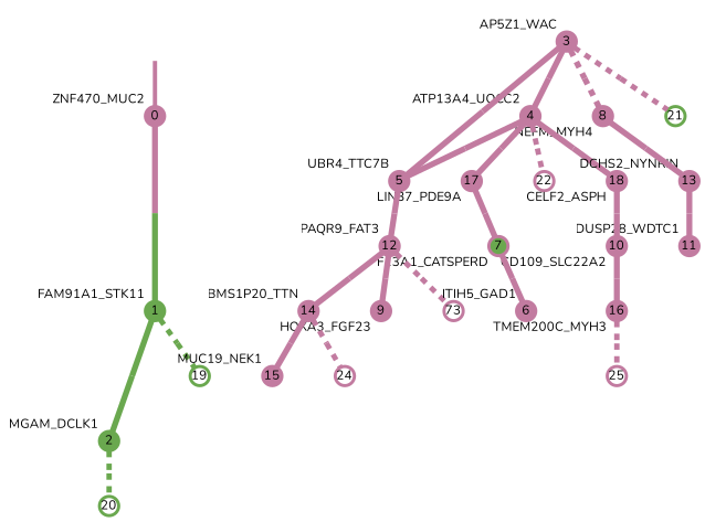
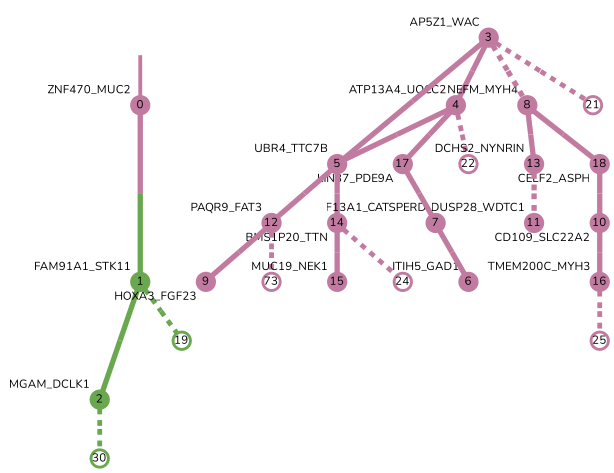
  strict digraph {
    fontname=Nunito
    forcelabels=true
    nodesep=0.7
    rankdir=TB
    ranksep=0.6
    splines=false
    node [color="#c27ba0ff" fillcolor="#c27ba0ff" fixedsize=true fontname=Nunito fontsize="12pt" penwidth=3 shape=circle style=filled]
    edge [arrowsize=0 color="#c27ba0ff;0.5:#c27ba0ff" fontname=Nunito minlen=1.0659340620040894 penwidth=5.5 style=solid]
    0 [height=0.25 xlabel=ZNF470_MUC2]
    1 [color="#6aa84fff" fillcolor="#6aa84fff" height=0.25 xlabel=FAM91A1_STK11]
    2 [color="#6aa84fff" fillcolor="#6aa84fff" height=0.25 xlabel=MGAM_DCLK1]
    19 [color="#6aa84fff" fillcolor="#6aa84fff" height=0.25 style=solid]
    3 [height=0.25 xlabel=AP5Z1_WAC]
    4 [height=0.25 xlabel=ATP13A4_UQCC2]
    8 [height=0.25 xlabel=NEFM_MYH4]
-   21 [color="#6aa84fff" height=0.25 style=solid]
-   20 [color="#6aa84fff" fillcolor="#6aa84fff" height=0.25 style=solid]
+   21 [height=0.25 style=solid]
+   20 [color="#6aa84fff" fillcolor="#6aa84fff" height=0.25 style=solid label=30]
    5 [height=0.25 xlabel=UBR4_TTC7B]
    17 [height=0.25 xlabel=LIN37_PDE9A]
    22 [height=0.25 style=solid]
    13 [height=0.25 xlabel=DCHS2_NYNRIN]
    18 [height=0.25 xlabel=CELF2_ASPH]
    12 [height=0.25 xlabel=PAQR9_FAT3]
    14 [height=0.25 xlabel=BMS1P20_TTN]
-   7 [fillcolor="#6aa84fff" height=0.25 xlabel=F13A1_CATSPERD]
+   7 [height=0.25 xlabel=F13A1_CATSPERD]
    11 [height=0.25 xlabel=DUSP28_WDTC1]
    10 [height=0.25 xlabel=CD109_SLC22A2]
    9 [height=0.25 xlabel=HOXA3_FGF23]
    n21 [height=0.25 label=73 style=solid]
    15 [height=0.25 xlabel=MUC19_NEK1]
    24 [height=0.25 style=solid]
    6 [height=0.25 xlabel=ITIH5_GAD1]
    16 [height=0.25 xlabel=TMEM200C_MYH3]
    25 [height=0.25 style=solid]
    normal [style=invis xlabel=ZNF470_MUC2 color="" fillcolor="" fixedsize="" fontsize="" shape=""]
    0 -> 1 [color="#c27ba0ff;0.5:#6aa84fff" minlen=3.0]
    1 -> 2 [color="#6aa84fff;0.5:#6aa84fff" minlen=2.604395627975464]
    1 -> 19 [color="#6aa84fff;0.5:#6aa84fff" penwidth=5 style=dashed]
    2 -> 20 [color="#6aa84fff;0.5:#6aa84fff" penwidth=5 style=dashed]
    3 -> 4 [minlen=1.615384578704834]
    3 -> 8 [minlen=1.2637362480163574 style=dashed]
    3 -> 21 [penwidth=5 style=dashed]
    4 -> 5 [minlen=1.417582392692566]
    4 -> 17 [minlen=1.1318681240081787]
    4 -> 22 [penwidth=5 style=dashed]
    8 -> 13 [minlen=1.197802186012268]
-   4 -> 18 [minlen=1.1318681240081787]
+   8 -> 18 [minlen=1.1318681240081787]
    5 -> 3 [minlen=2.4285712242126465]
    5 -> 12 [minlen=1.197802186012268]
-   12 -> 14 [minlen=1.197802186012268]
+   5 -> 14 [minlen=1.197802186012268]
    17 -> 7 [minlen=1.2857142686843872]
-   13 -> 11 [minlen=1.2197802066802979]
+   13 -> 11 [minlen=1.2197802066802979 style=dashed]
    18 -> 10 [minlen=1.2197802066802979]
    12 -> 9 [minlen=1.2197802066802979]
    12 -> n21 [penwidth=5 style=dashed]
    14 -> 15 [minlen=1.197802186012268]
    14 -> 24 [penwidth=5 style=dashed]
    7 -> 6 [minlen=1.307692289352417]
    10 -> 16 [minlen=1.1758241653442383]
    16 -> 25 [penwidth=5 style=dashed]
    normal -> 0 [color="#c27ba0ff" penwidth=4 minlen=""]
  }
